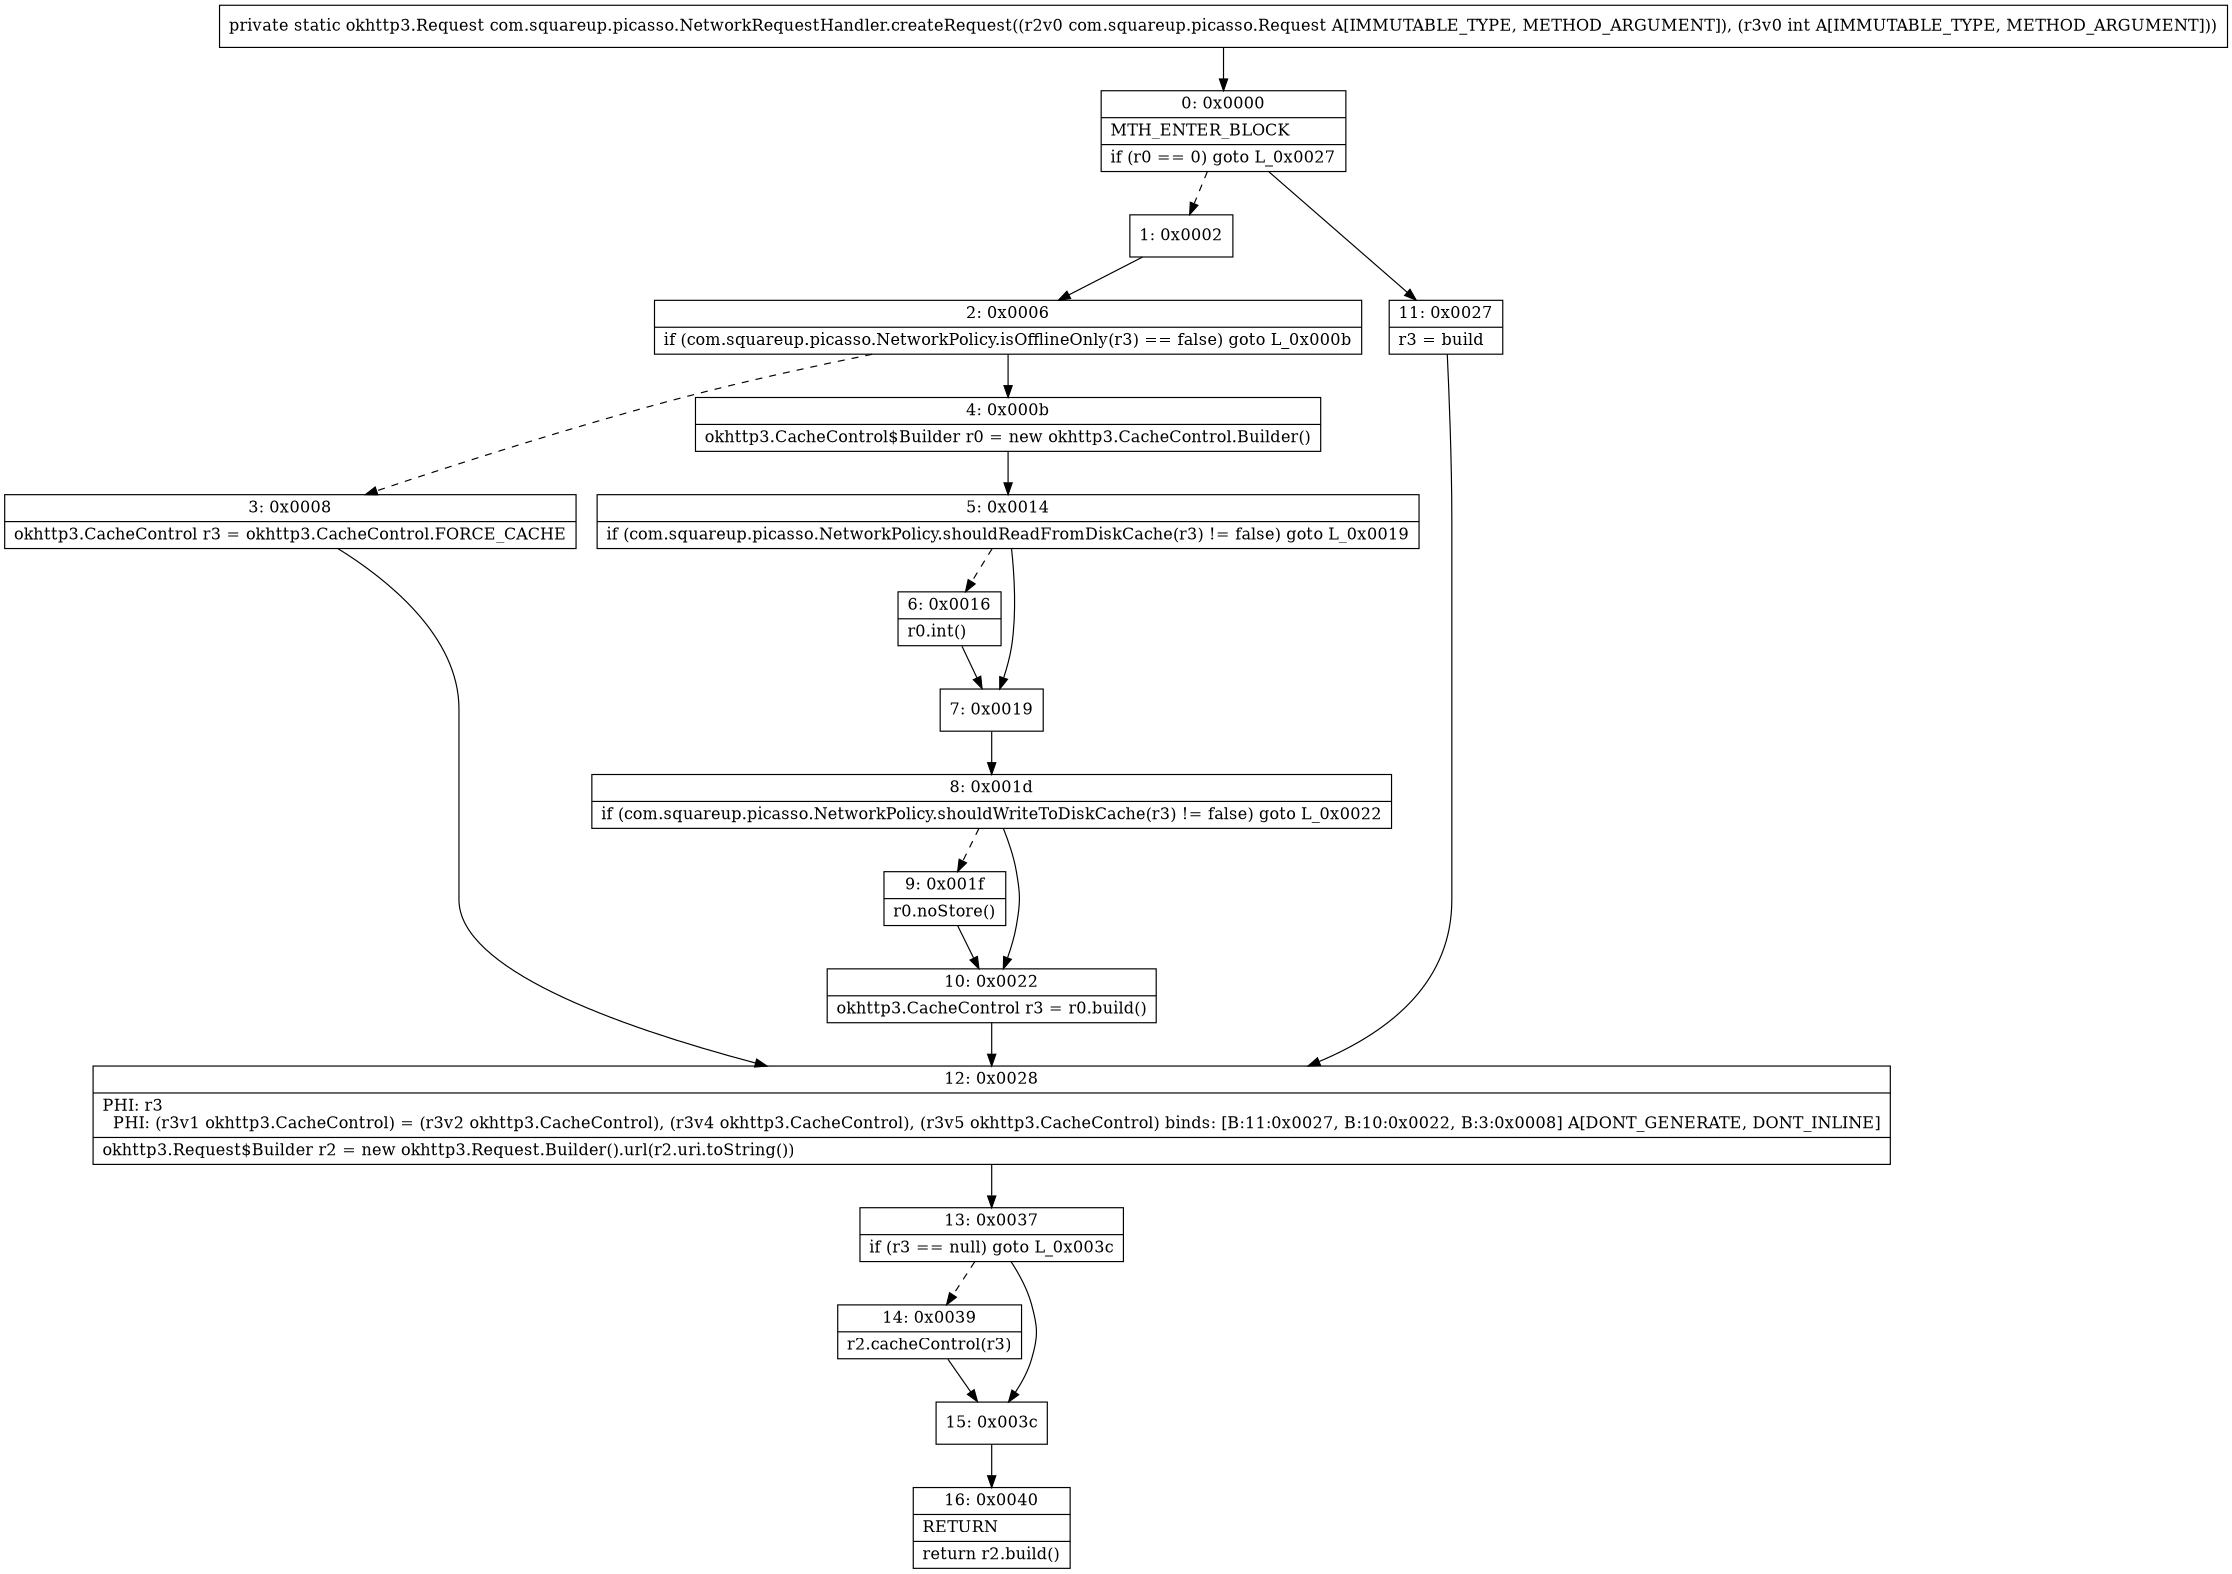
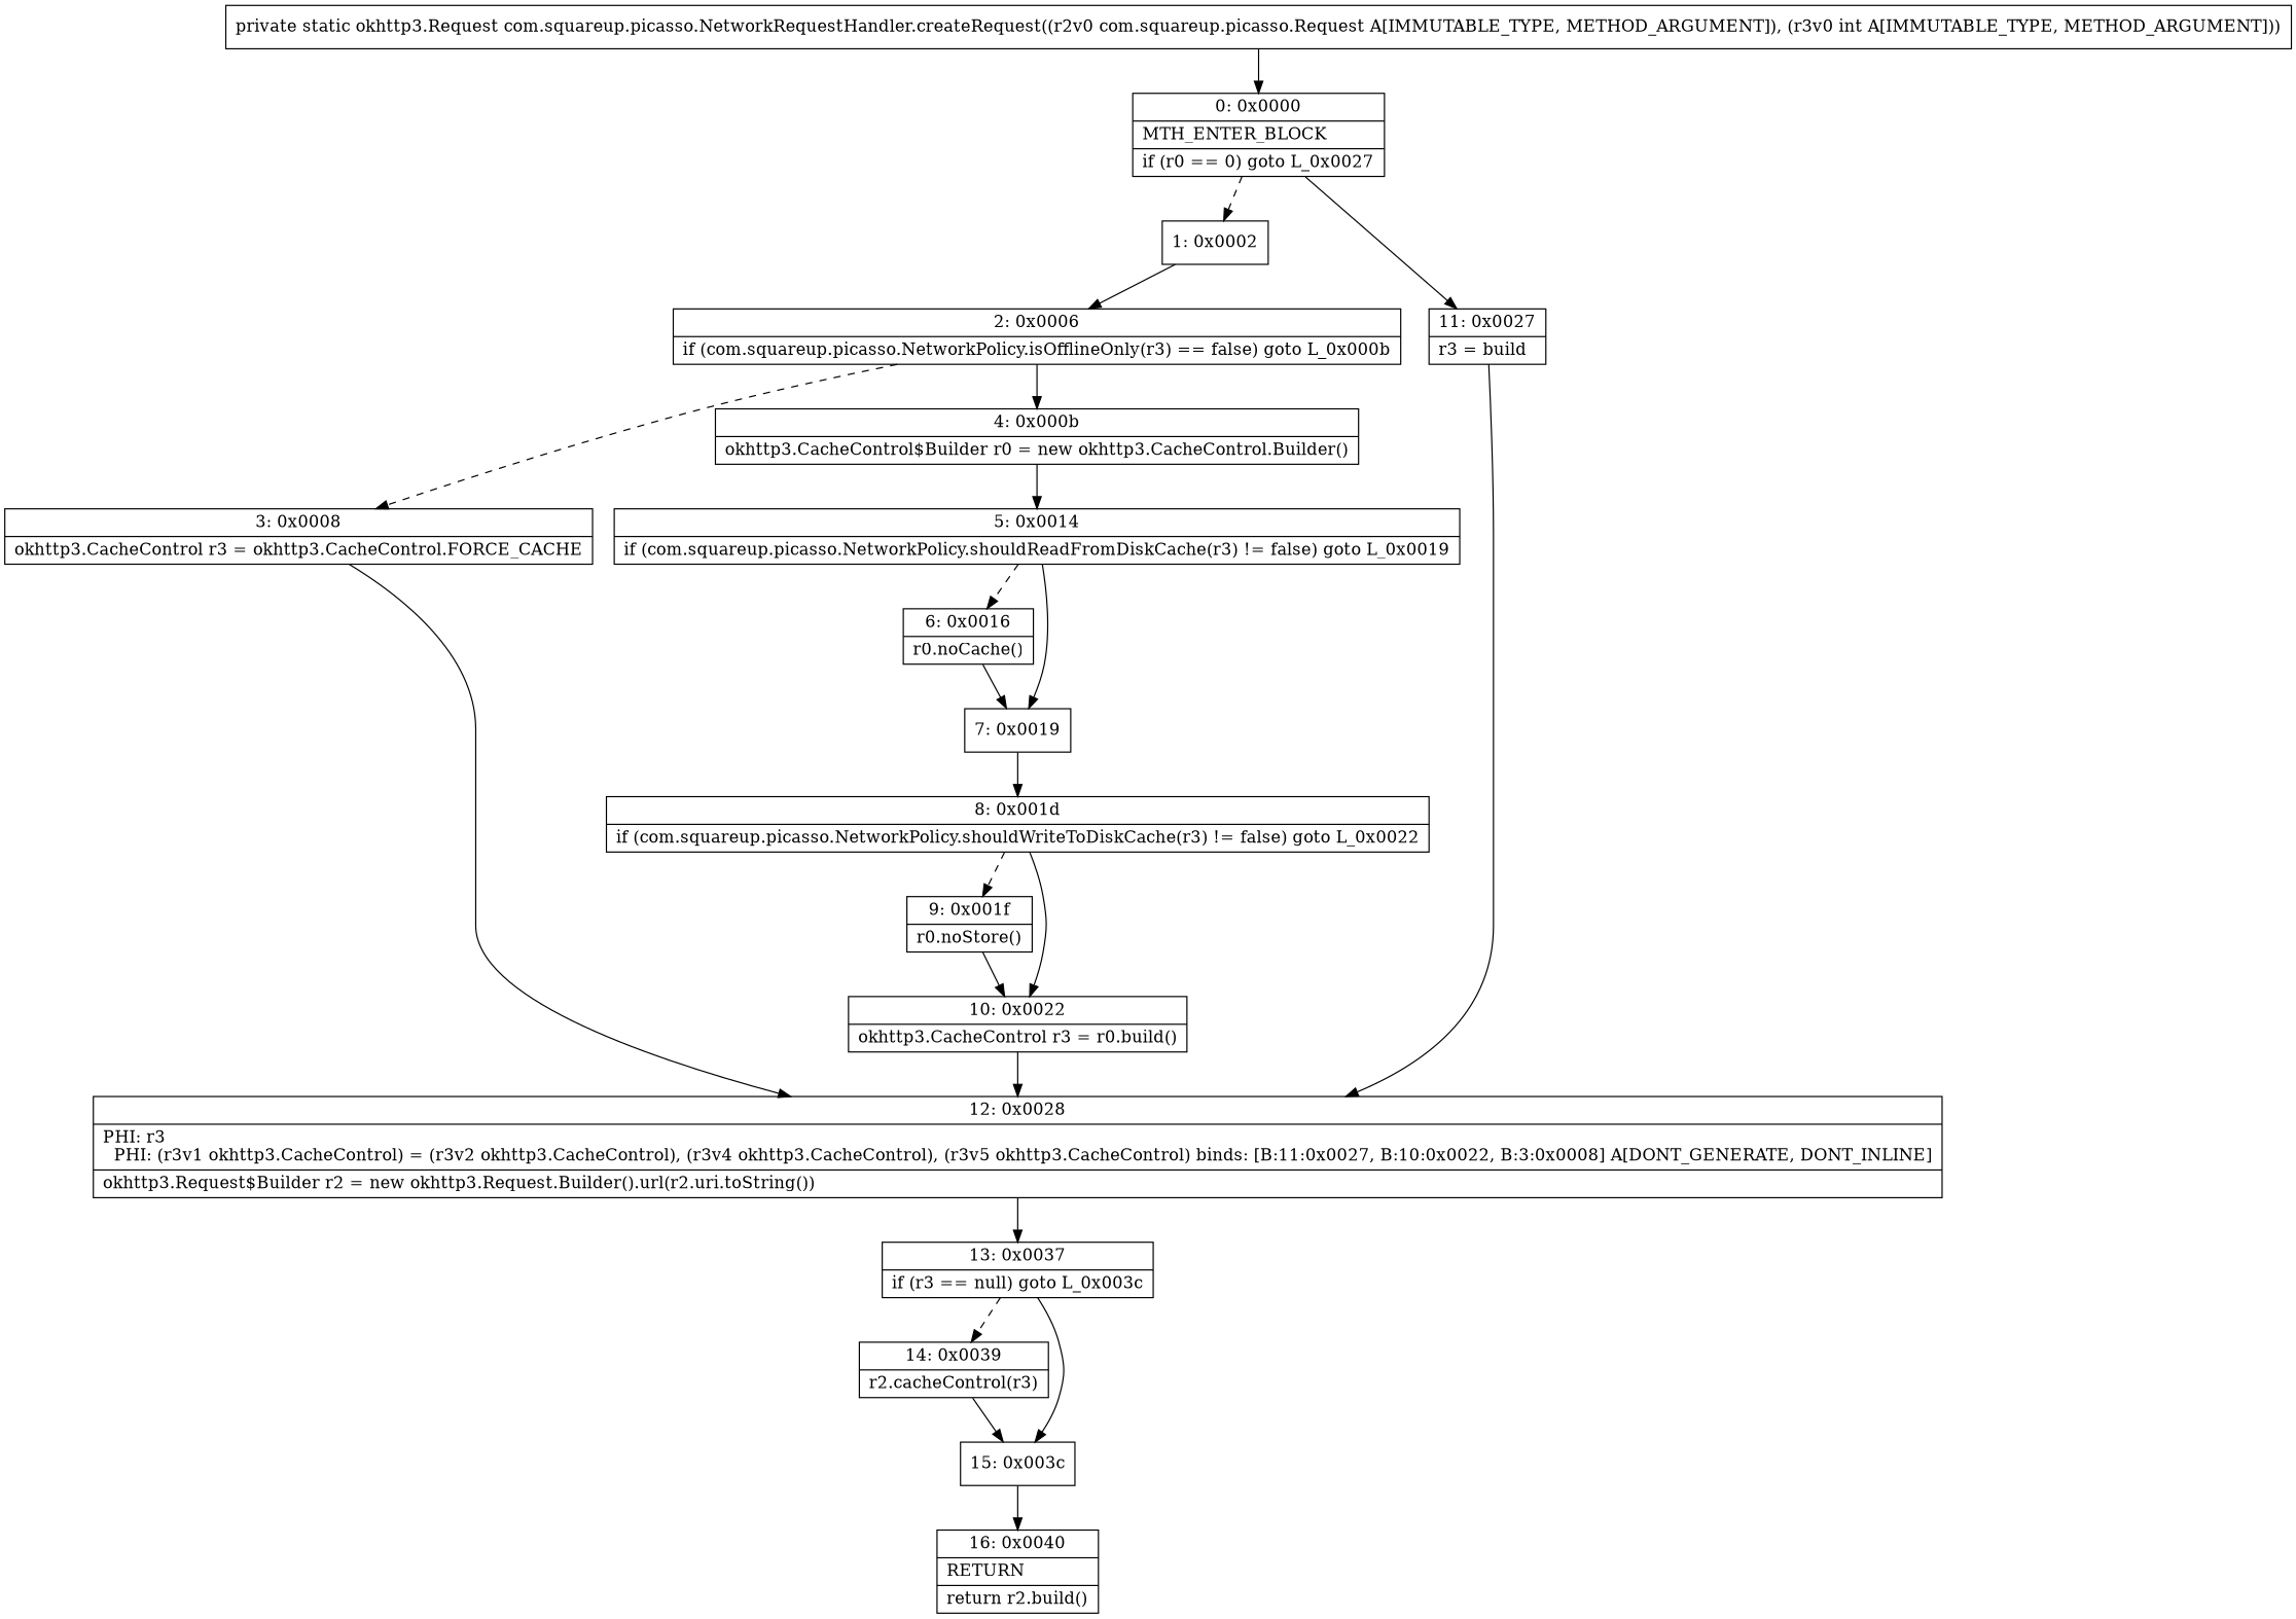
  digraph {
    node [shape=record]
    n1 [label="{0\:\ 0x0000|MTH_ENTER_BLOCK\l|if (r0 == 0) goto L_0x0027\l}"]
    n2 [label="{1\:\ 0x0002}"]
    n3 [label="{11\:\ 0x0027|r3 = build\l}"]
    n4 [label="{2\:\ 0x0006|if (com.squareup.picasso.NetworkPolicy.isOfflineOnly(r3) == false) goto L_0x000b\l}"]
    n5 [label="{12\:\ 0x0028|PHI: r3 \l  PHI: (r3v1 okhttp3.CacheControl) = (r3v2 okhttp3.CacheControl), (r3v4 okhttp3.CacheControl), (r3v5 okhttp3.CacheControl) binds: [B:11:0x0027, B:10:0x0022, B:3:0x0008] A[DONT_GENERATE, DONT_INLINE]\l|okhttp3.Request$Builder r2 = new okhttp3.Request.Builder().url(r2.uri.toString())\l}"]
    n6 [label="{3\:\ 0x0008|okhttp3.CacheControl r3 = okhttp3.CacheControl.FORCE_CACHE\l}"]
    n7 [label="{4\:\ 0x000b|okhttp3.CacheControl$Builder r0 = new okhttp3.CacheControl.Builder()\l}"]
    n8 [label="{5\:\ 0x0014|if (com.squareup.picasso.NetworkPolicy.shouldReadFromDiskCache(r3) != false) goto L_0x0019\l}"]
    n9 [label="{13\:\ 0x0037|if (r3 == null) goto L_0x003c\l}"]
-   n10 [label="{6\:\ 0x0016|r0.int()\l}"]
+   n10 [label="{6\:\ 0x0016|r0.noCache()\l}"]
    n11 [label="{7\:\ 0x0019}"]
    n12 [label="{8\:\ 0x001d|if (com.squareup.picasso.NetworkPolicy.shouldWriteToDiskCache(r3) != false) goto L_0x0022\l}"]
    n13 [label="{9\:\ 0x001f|r0.noStore()\l}"]
    n14 [label="{10\:\ 0x0022|okhttp3.CacheControl r3 = r0.build()\l}"]
    n15 [label="{14\:\ 0x0039|r2.cacheControl(r3)\l}"]
    n16 [label="{15\:\ 0x003c}"]
    n17 [label="{16\:\ 0x0040|RETURN\l|return r2.build()\l}"]
    n18 [label="{private static okhttp3.Request com.squareup.picasso.NetworkRequestHandler.createRequest((r2v0 com.squareup.picasso.Request A[IMMUTABLE_TYPE, METHOD_ARGUMENT]), (r3v0 int A[IMMUTABLE_TYPE, METHOD_ARGUMENT])) }"]
    n1 -> n2 [style=dashed]
    n1 -> n3
    n2 -> n4
    n3 -> n5
    n4 -> n6 [style=dashed]
    n4 -> n7
    n5 -> n9
    n6 -> n5
    n7 -> n8
    n8 -> n10 [style=dashed]
    n8 -> n11
    n9 -> n15 [style=dashed]
    n9 -> n16
    n10 -> n11
    n11 -> n12
    n12 -> n13 [style=dashed]
    n12 -> n14
    n13 -> n14
    n14 -> n5
    n15 -> n16
    n16 -> n17
    n18 -> n1
  }
